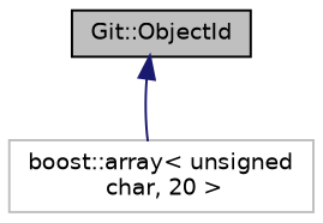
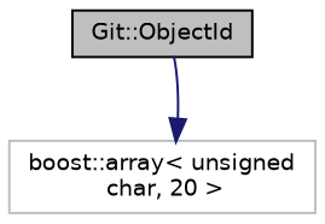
  digraph {
    node [fontname=Helvetica fontsize=10 shape=record style=filled]
    n1 [color=black fillcolor=grey75 fontcolor=black height=0.2 label="Git::ObjectId" width=0.4]
    n2 [color=grey75 fillcolor=white height=0.2 label="boost::array\< unsigned\l char, 20 \>" width=0.4]
-   n1 -> n2 [color=midnightblue dir=back fontname=Helvetica fontsize=10 labelfontname=Helvetica labelfontsize=10 style=solid]
+   n2 -> n1 [color=midnightblue dir=back fontname=Helvetica fontsize=10 labelfontname=Helvetica labelfontsize=10 style=solid]
  }
